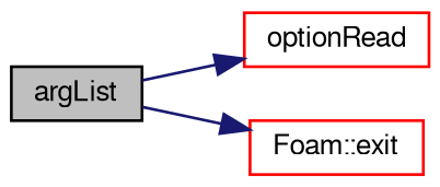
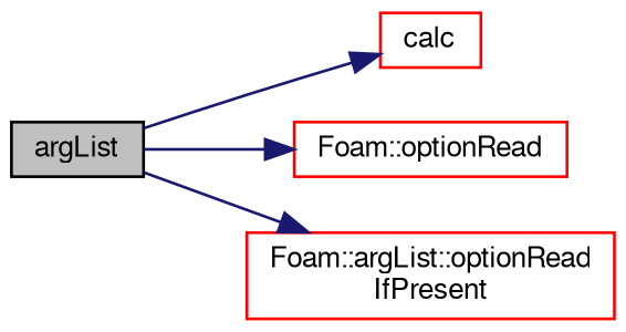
  digraph {
    rankdir=LR
    node [color=red fontname=FreeSans fontsize=10 shape=record]
    edge [color=midnightblue fontname=FreeSans fontsize=10 labelfontname=FreeSans labelfontsize=10 style=solid]
    n1 [color=black fillcolor=grey75 fontcolor=black height=0.2 label=argList style=filled width=0.4]
-   n2 [height=0.2 label=optionRead width=0.4]
-   n3 [height=0.2 label="Foam::exit" width=0.4]
+   n2 [height=0.2 label=calc width=0.4]
+   n3 [height=0.2 label="Foam::optionRead" width=0.4]
+   n4 [height=0.2 label="Foam::argList::optionRead\lIfPresent" width=0.4]
    n1 -> n2
    n1 -> n3
+   n1 -> n4
  }
